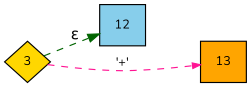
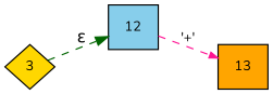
  digraph {
    fontname=Nunito
    rankdir=LR
    node [fixedsize=true fontname=Nunito fontsize=11 peripheries=1 shape=box style=filled]
    edge [fontname=Nunito style=dashed]
    n1 [fillcolor=gold label=3 shape=diamond width=.55]
    n2 [fillcolor=skyblue label=12 width=.55]
    n3 [fillcolor=orange label=13 width=.55]
    n1 -> n2 [color=darkgreen label="&epsilon;"]
-   n1 -> n3 [arrowhead=normal arrowsize=.7 color=deeppink fontsize=11 label="'+'"]
+   n2 -> n3 [arrowhead=normal arrowsize=.7 color=deeppink fontsize=11 label="'+'"]
  }
